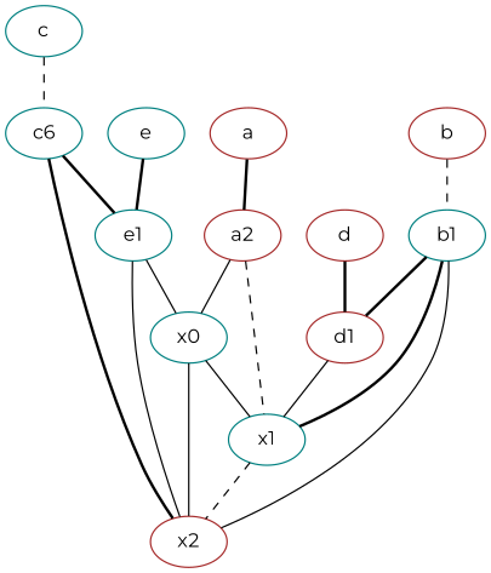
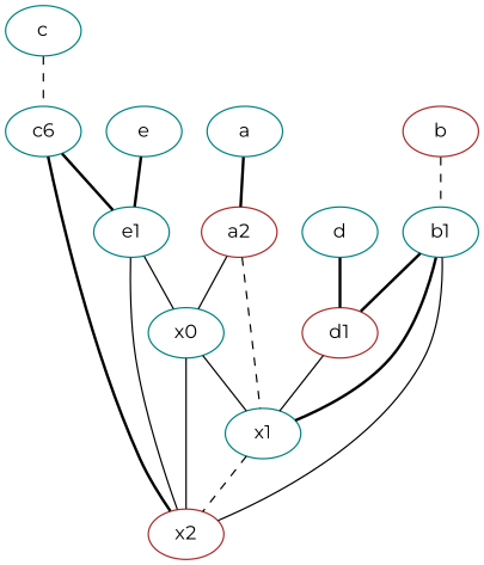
  graph {
    fontname=Montserrat
    node [color=teal fontname=Montserrat labelfontsize=50]
    edge [fontname=Montserrat style=solid]
    x0
    x1
    x2 [color=brown]
    e1
    n5 [label=c6]
    c
    d1 [color=brown]
    n8 [color=brown label=a2]
    e
-   a [color=brown]
-   d [color=brown]
+   a
+   d
    b [color=brown]
    b1
    x0 -- x1
    x0 -- x2
    x1 -- x2 [style=dashed]
    e1 -- x0
    e1 -- x2
    n5 -- x2 [style=bold]
    n5 -- e1 [style=bold]
    c -- n5 [style=dashed]
    d1 -- x1
    n8 -- x0
    n8 -- x1 [style=dashed]
    e -- e1 [style=bold]
    a -- n8 [style=bold]
    d -- d1 [style=bold]
    b -- b1 [style=dashed]
    b1 -- x1 [style=bold]
    b1 -- x2
    b1 -- d1 [style=bold]
  }
